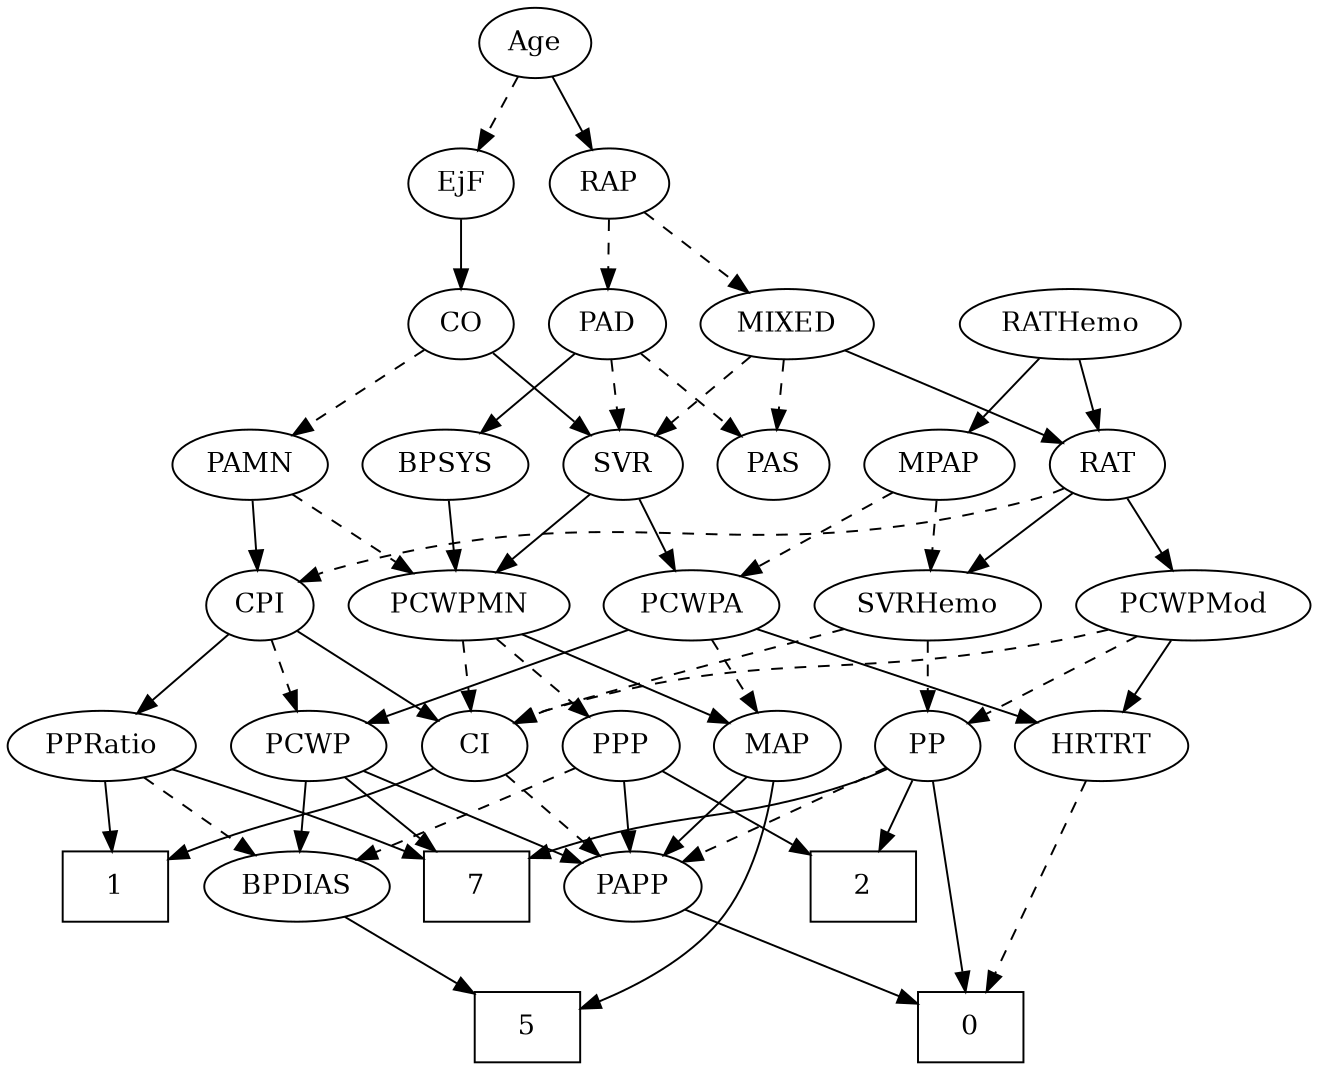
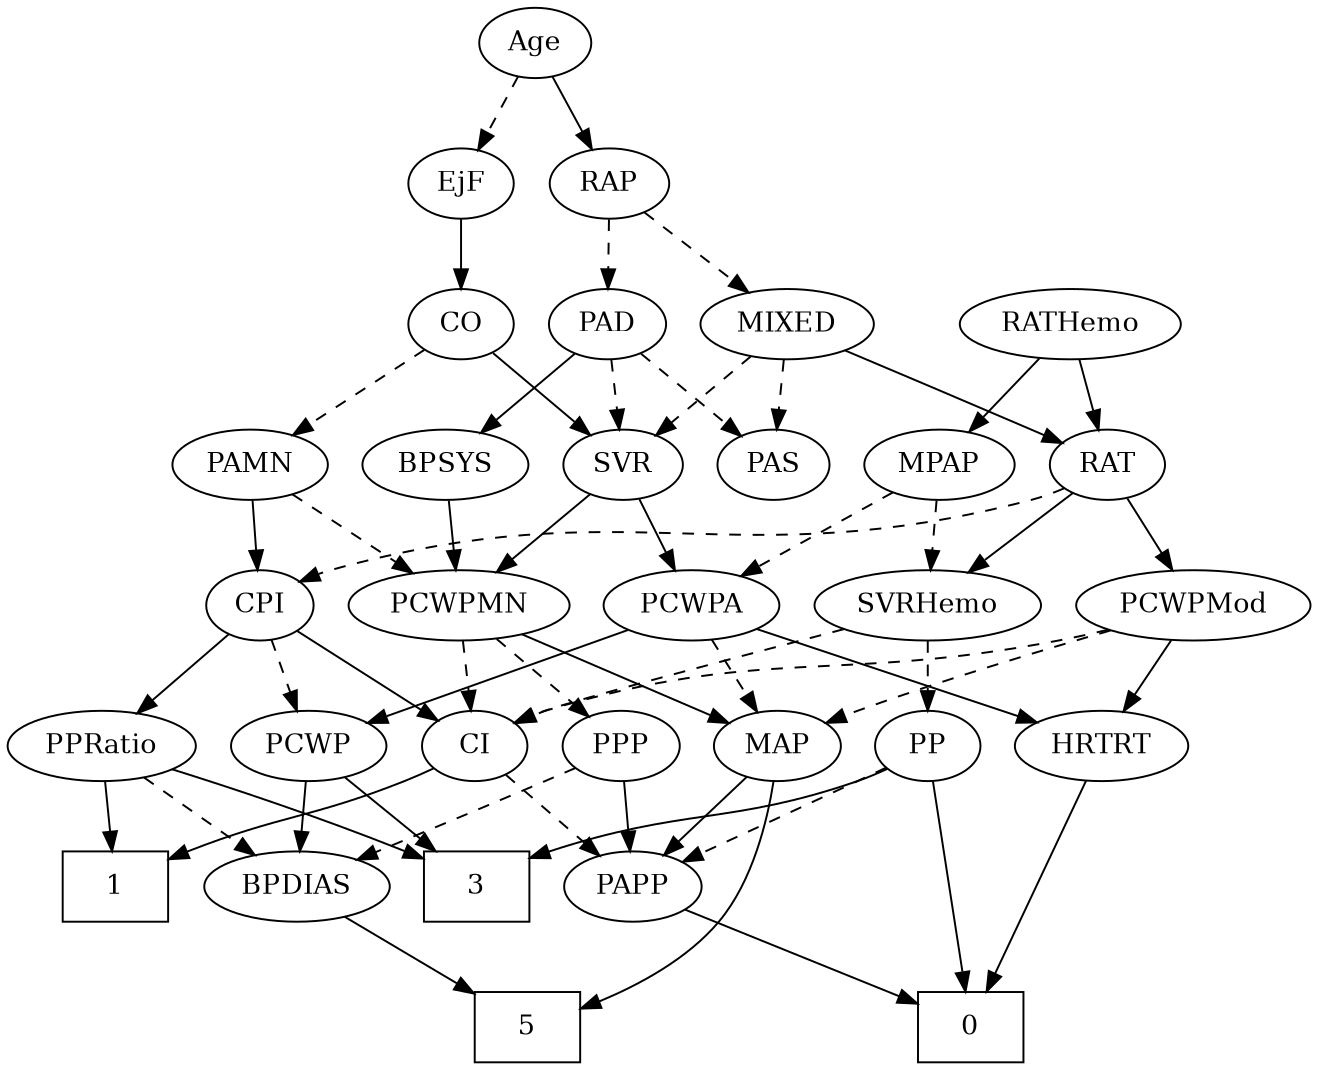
  strict digraph {
    edge [style=solid]
    1 [height=0.5 shape=box width=0.75]
-   2 [height=0.5 shape=box width=0.75]
-   3 [height=0.5 shape=box width=0.75 label=7]
+   3 [height=0.5 shape=box width=0.75]
    n4 [height=0.5 label=0 shape=box width=0.75]
    5 [height=0.5 shape=box width=0.75]
    Age [height=0.5 width=0.75]
    EjF [height=0.5 width=0.75]
    RAP [height=0.5 width=0.77632]
    CO [height=0.5 width=0.75]
    MIXED [height=0.5 width=1.1193]
    PAD [height=0.5 width=0.79437]
    SVR [height=0.5 width=0.77632]
    PAMN [height=0.5 width=1.011]
    RATHemo [height=0.5 width=1.3721]
    RAT [height=0.5 width=0.75827]
    MPAP [height=0.5 width=0.97491]
    PAS [height=0.5 width=0.75]
    BPSYS [height=0.5 width=1.0471]
    PCWPMN [height=0.5 width=1.3902]
    PCWPA [height=0.5 width=1.1555]
    CPI [height=0.5 width=0.75]
    SVRHemo [height=0.5 width=1.3902]
    PCWPMod [height=0.5 width=1.4443]
    MAP [height=0.5 width=0.84854]
    CI [height=0.5 width=0.75]
    PPP [height=0.5 width=0.75]
    PP [height=0.5 width=0.75]
    PCWP [height=0.5 width=0.97491]
    PPRatio [height=0.5 width=1.1013]
    HRTRT [height=0.5 width=1.1013]
    BPDIAS [height=0.5 width=1.1735]
    PAPP [height=0.5 width=0.88464]
    Age -> EjF [style=dashed]
    Age -> RAP
    EjF -> CO
    RAP -> MIXED [style=dashed]
    RAP -> PAD [style=dashed]
    CO -> SVR
    CO -> PAMN [style=dashed]
    MIXED -> SVR [style=dashed]
    MIXED -> RAT
    MIXED -> PAS [style=dashed]
    PAD -> SVR [style=dashed]
    PAD -> PAS [style=dashed]
    PAD -> BPSYS
    SVR -> PCWPMN
    SVR -> PCWPA
    PAMN -> PCWPMN [style=dashed]
    PAMN -> CPI
    RATHemo -> RAT
    RATHemo -> MPAP
    RAT -> CPI [style=dashed]
    RAT -> SVRHemo
    RAT -> PCWPMod
    MPAP -> PCWPA [style=dashed]
    MPAP -> SVRHemo [style=dashed]
    BPSYS -> PCWPMN
    PCWPMN -> MAP
    PCWPMN -> CI [style=dashed]
    PCWPMN -> PPP [style=dashed]
    PCWPA -> MAP [style=dashed]
    PCWPA -> PCWP
    PCWPA -> HRTRT
    CPI -> CI
    CPI -> PCWP [style=dashed]
    CPI -> PPRatio
    SVRHemo -> CI [style=dashed]
    SVRHemo -> PP [style=dashed]
-   PCWPMod -> PP [style=dashed]
+   PCWPMod -> MAP [style=dashed]
    PCWPMod -> CI [style=dashed]
    PCWPMod -> HRTRT
    MAP -> 5
    MAP -> PAPP
    CI -> 1
    CI -> PAPP [style=dashed]
-   PPP -> 2
    PPP -> BPDIAS [style=dashed]
    PPP -> PAPP
-   PP -> 2
    PP -> 3
    PP -> n4
    PP -> PAPP [style=dashed]
    PCWP -> 3
    PCWP -> BPDIAS
-   PCWP -> PAPP
    PPRatio -> 1
    PPRatio -> 3
    PPRatio -> BPDIAS [style=dashed]
-   HRTRT -> n4 [style=dashed]
+   HRTRT -> n4
    BPDIAS -> 5
    PAPP -> n4
  }
